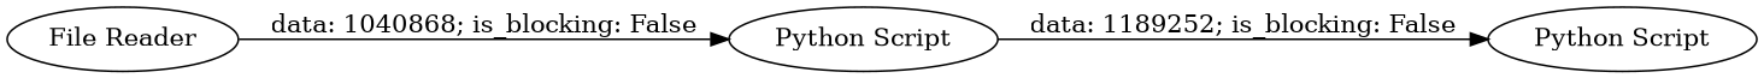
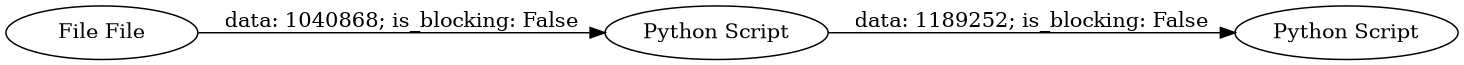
  digraph {
    rankdir=LR
-   n1 [label="File Reader"]
+   n1 [label="File File"]
    n2 [label="Python Script"]
    n3 [label="Python Script"]
    n1 -> n2 [label="data: 1040868; is_blocking: False"]
    n2 -> n3 [label="data: 1189252; is_blocking: False"]
  }
